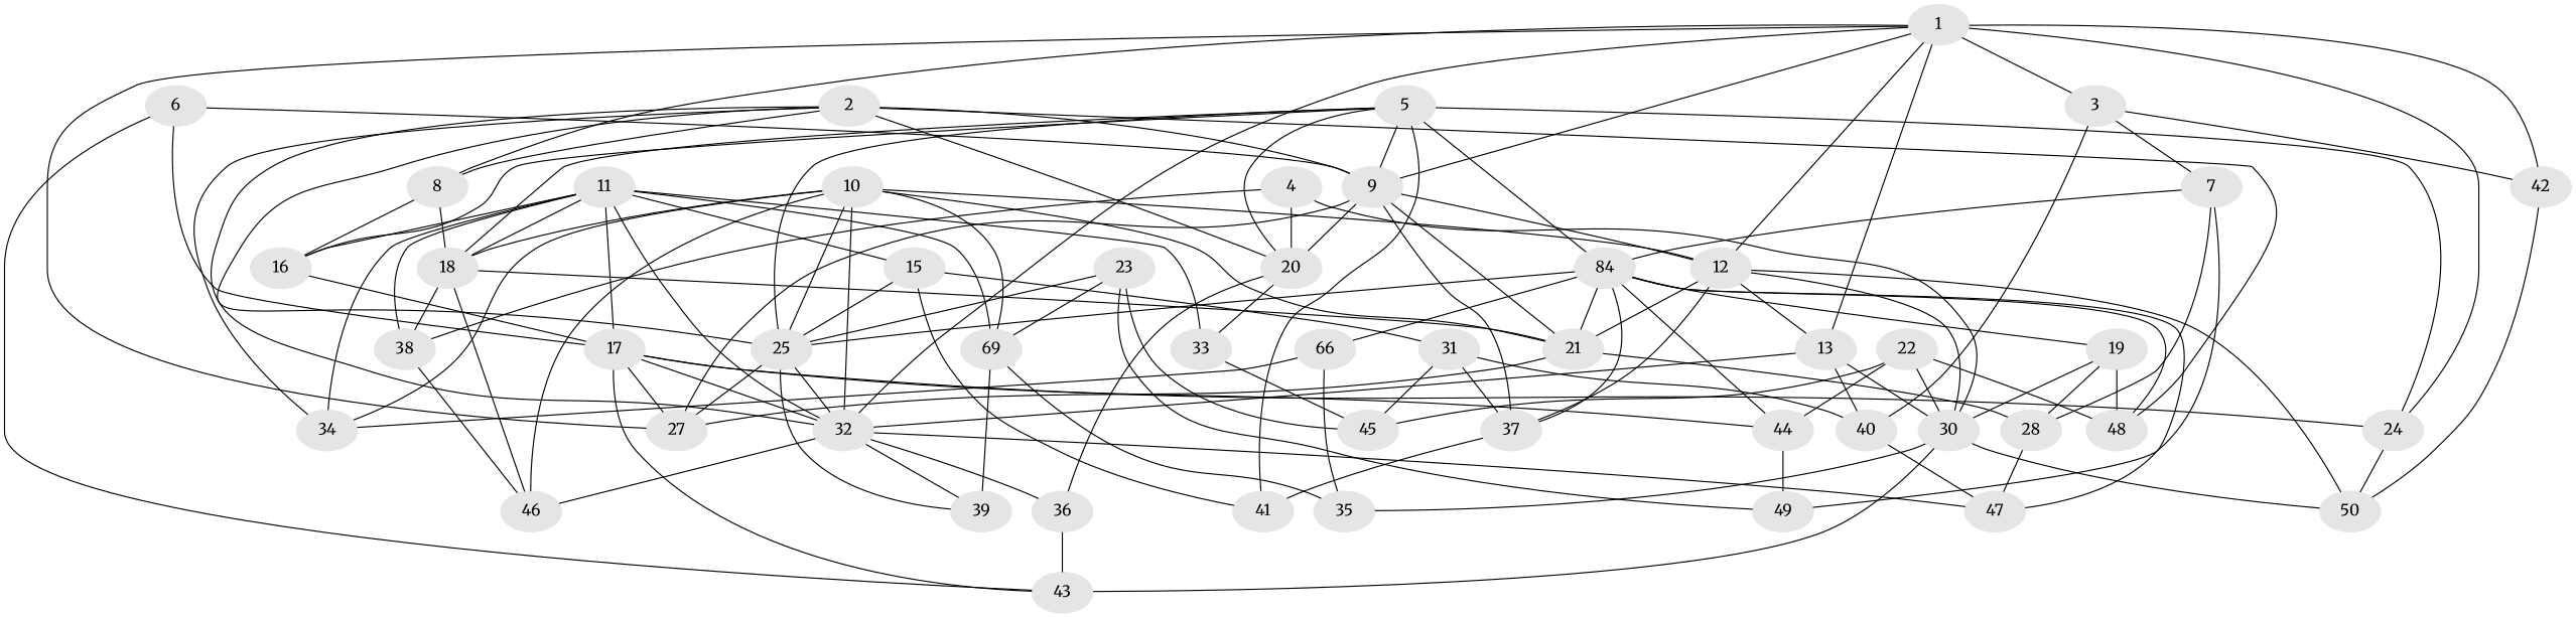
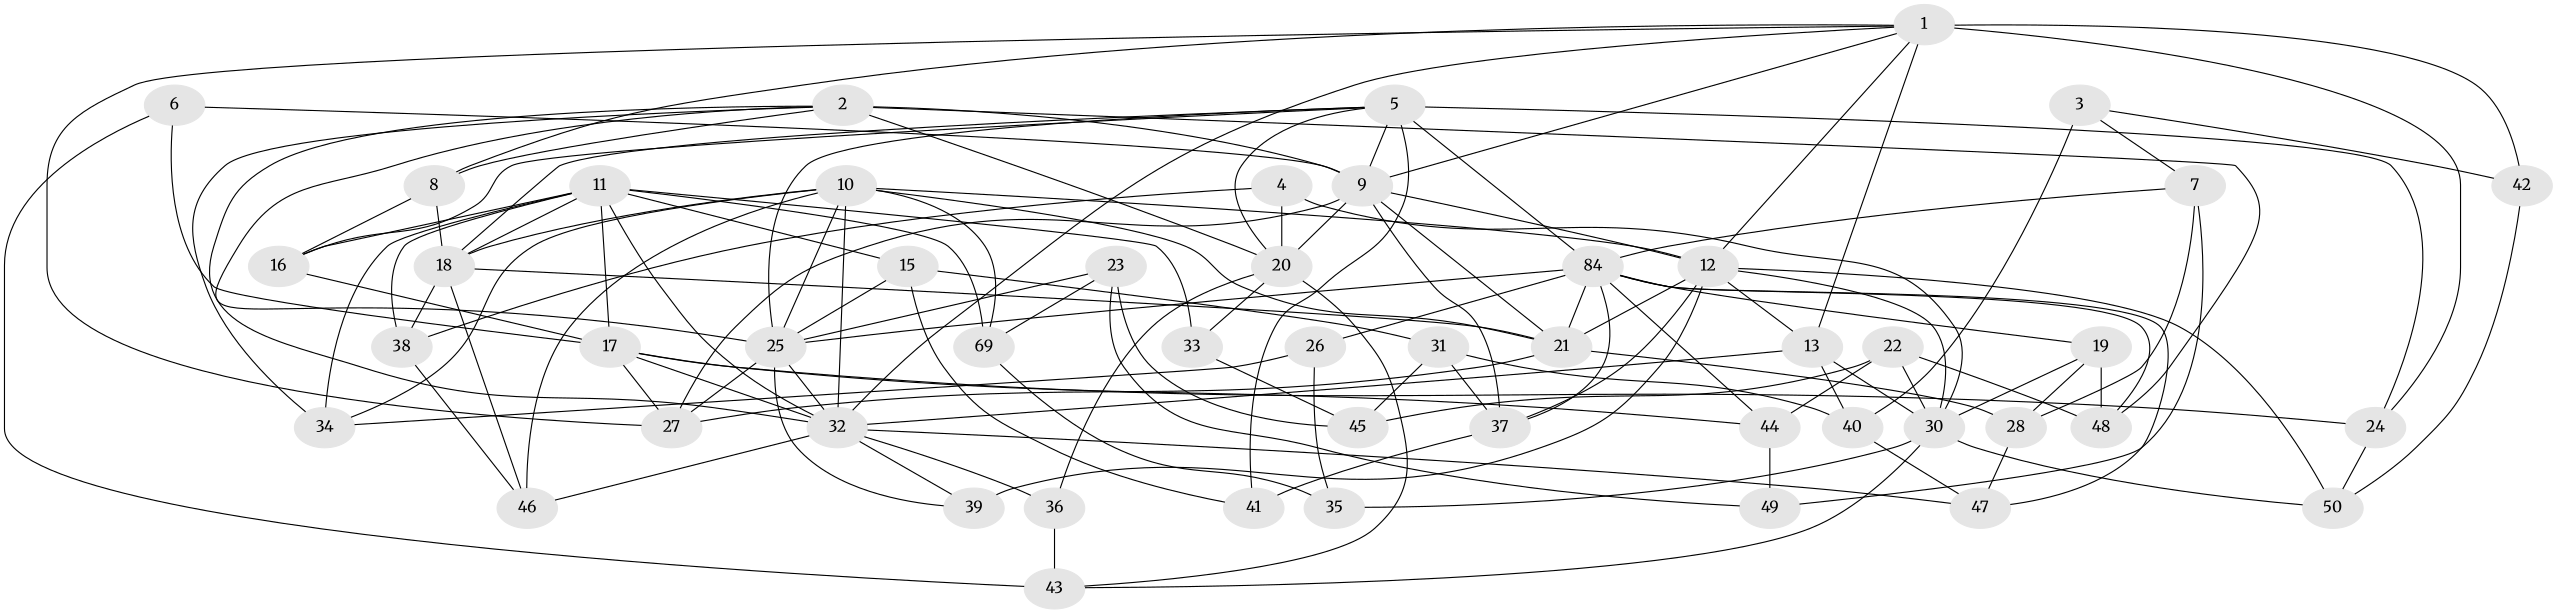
  graph {
    fontname=Merriweather
    node [color=gray90 fontname=Merriweather style=filled]
    edge [fontname=Merriweather weight=1.0]
    1
    3
    8
    9
    12
    13
    24
    27
    32
    42
    7
    40
    16
    18
    20
    21
    37
    30
    39
    50
    46
    47
    36
    2
    25
    34
    48
    33
    n29 [label=84]
    28
    49
    4
    38
    43
    35
    5
    41
    19
-   26 [label=66]
+   26
    44
    17
    6
    10
    n44 [label=69]
    11
    15
    31
    45
    22
    23
-   1 -- 3
    1 -- 8
    1 -- 9
    1 -- 12
    1 -- 13
    1 -- 24
    1 -- 27
    1 -- 32
    1 -- 42 [weight=2.0]
    3 -- 42
    3 -- 7
    3 -- 40
    8 -- 16
    8 -- 18
    9 -- 12
    9 -- 27 [weight=2.0]
    9 -- 20
    9 -- 21
    9 -- 37
    12 -- 13 [weight=2.0]
    12 -- 21
    12 -- 37
    12 -- 30
-   n44 -- 39 [weight=2.0]
+   12 -- 39 [weight=2.0]
    12 -- 50
    13 -- 32
    13 -- 40
    13 -- 30
    24 -- 50
    32 -- 39
    32 -- 46
    32 -- 47
    32 -- 36
    42 -- 50
    7 -- n29
    7 -- 28
    7 -- 49
    40 -- 47
    16 -- 17
    18 -- 21
    18 -- 46
    18 -- 38
    20 -- 36
    20 -- 33
    21 -- 27
    21 -- 28
    37 -- 41
    30 -- 50
    30 -- 43
    30 -- 35
    36 -- 43
    2 -- 8
    2 -- 9
    2 -- 32
    2 -- 20 [weight=2.0]
    2 -- 25
    2 -- 34
    2 -- 48
    25 -- 27
    25 -- 32
    25 -- 39
    33 -- 45
    n29 -- 21
    n29 -- 37
    n29 -- 47
    n29 -- 25
    n29 -- 48
    n29 -- 19
    n29 -- 26 [weight=2.0]
    n29 -- 44
    28 -- 47
    4 -- 20 [weight=2.0]
    4 -- 30
    4 -- 38
    38 -- 46
    5 -- 9
    5 -- 24
    5 -- 16
    5 -- 18
    5 -- 20
    5 -- 25
    5 -- n29 [weight=2.0]
    5 -- 41 [weight=2.0]
    19 -- 30
    19 -- 48
    19 -- 28
    26 -- 34
    26 -- 35
    44 -- 49
    17 -- 24
    17 -- 27
    17 -- 32
-   17 -- 43
+   20 -- 43
    17 -- 44
    6 -- 9
    6 -- 43
    6 -- 17 [weight=2.0]
    10 -- 12 [weight=2.0]
    10 -- 32 [weight=2.0]
    10 -- 18
    10 -- 21 [weight=2.0]
    10 -- 46
    10 -- 25 [weight=2.0]
    10 -- 34
    10 -- n44
    n44 -- 35
    11 -- 32
    11 -- 16
    11 -- 18 [weight=2.0]
    11 -- 34
    11 -- 33 [weight=2.0]
    11 -- 38
    11 -- 17 [weight=2.0]
    11 -- n44
    11 -- 15
    15 -- 25
    15 -- 41
    15 -- 31
    31 -- 40
    31 -- 37
    31 -- 45
    22 -- 30
    22 -- 48
    22 -- 44
    22 -- 45
    23 -- 25
    23 -- 49
    23 -- n44
    23 -- 45
  }
